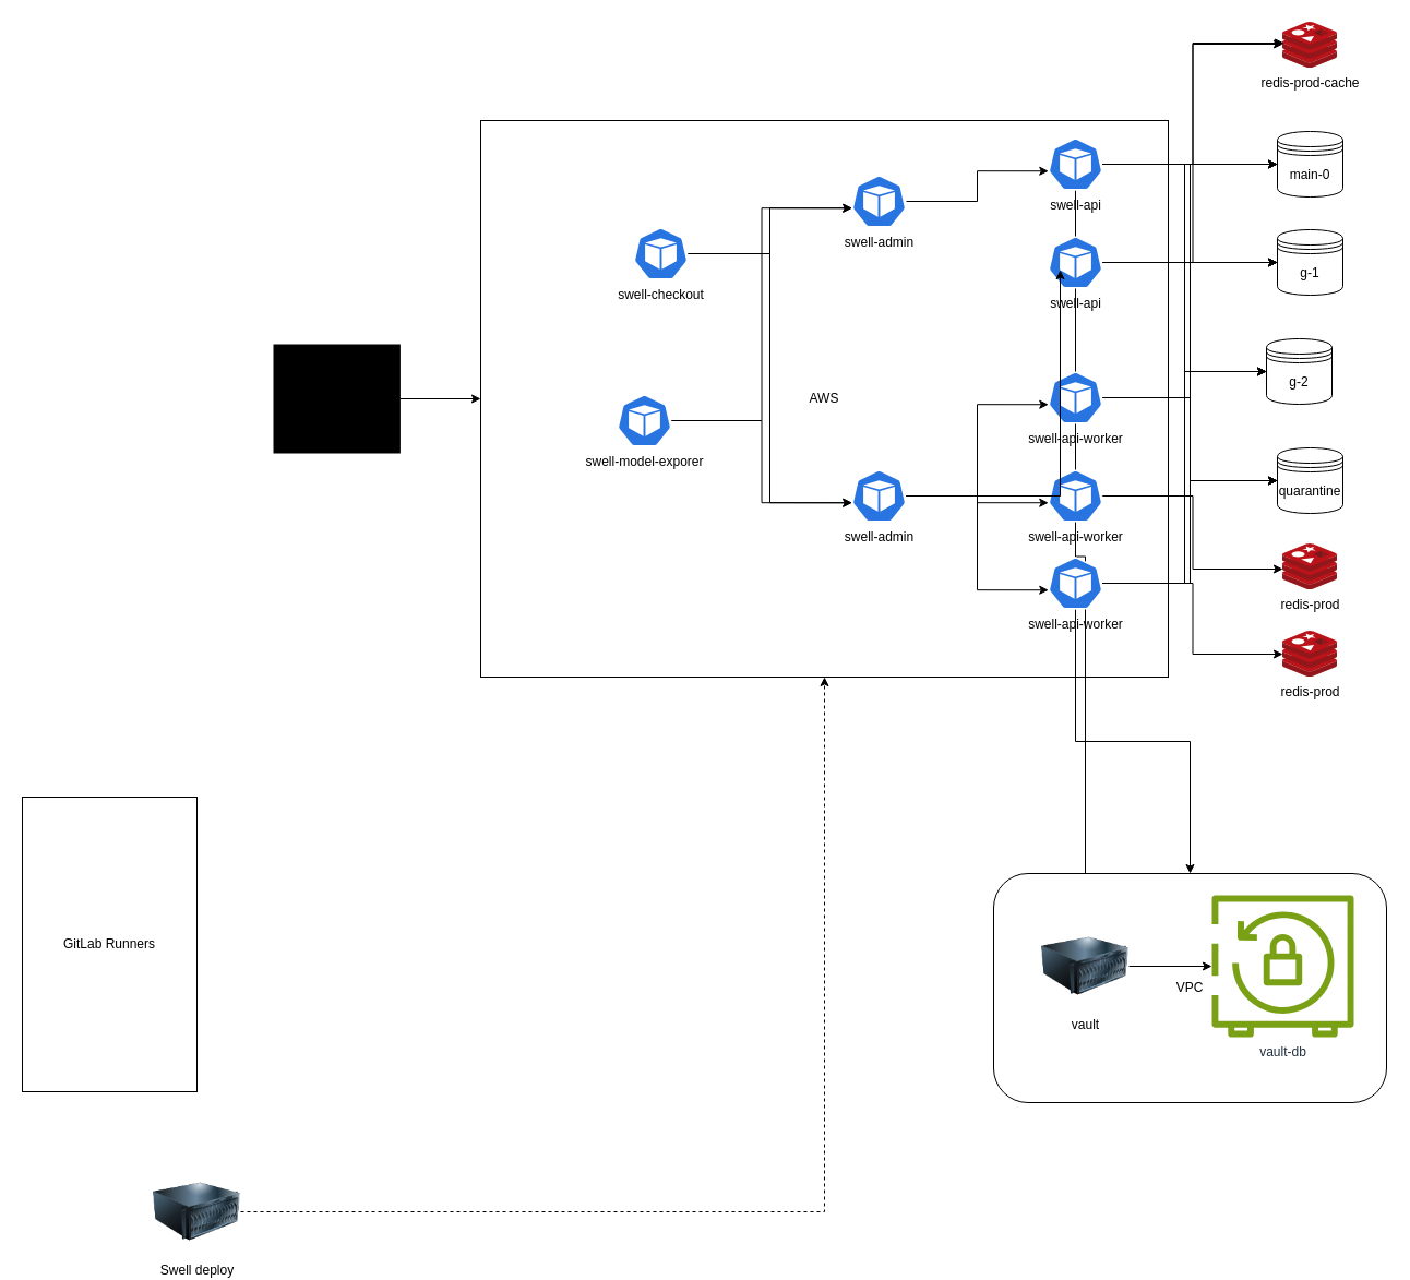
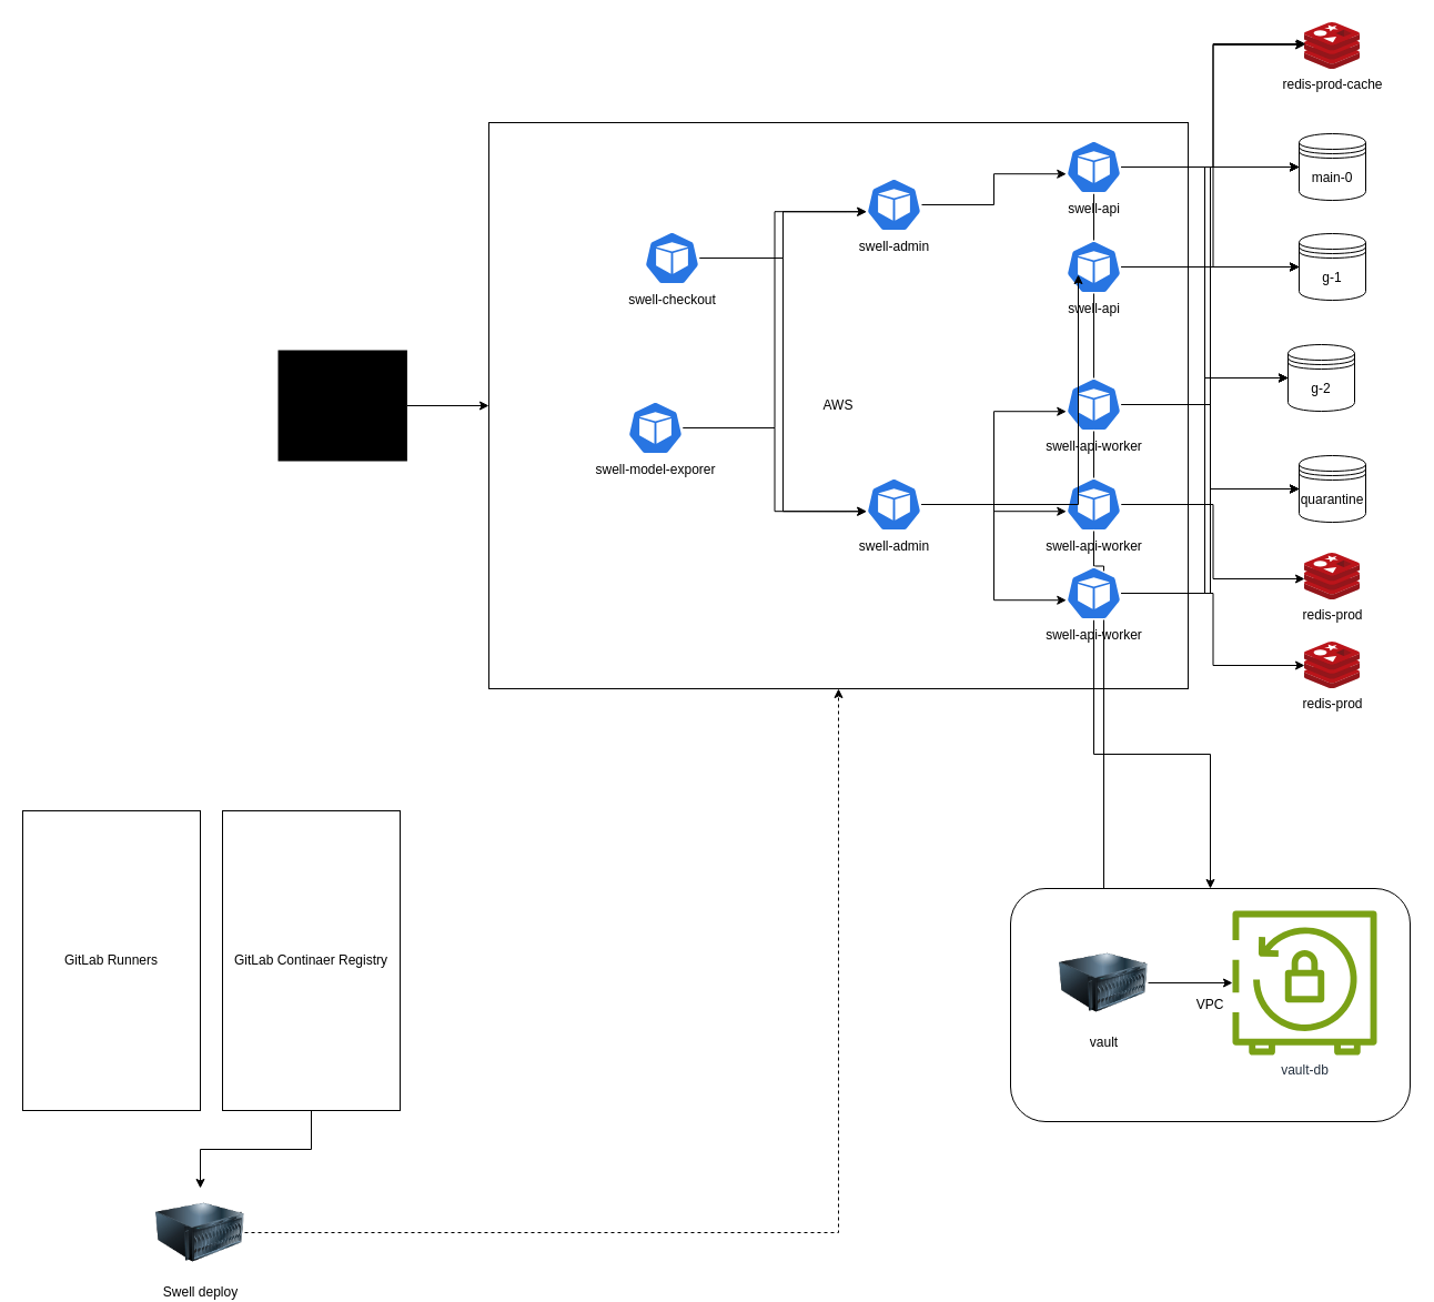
  <mxCell id="0" />
  <mxCell id="1" parent="0" />
  <mxCell id="2" value="main-0" style="shape=datastore;whiteSpace=wrap;html=1;" vertex="1" parent="1"><mxGeometry x="1170" y="120" width="60" height="60" as="geometry" /></mxCell>
  <mxCell id="3" value="g-1" style="shape=datastore;whiteSpace=wrap;html=1;" vertex="1" parent="1"><mxGeometry x="1170" y="210" width="60" height="60" as="geometry" /></mxCell>
  <mxCell id="4" value="g-2" style="shape=datastore;whiteSpace=wrap;html=1;" vertex="1" parent="1"><mxGeometry x="1160" y="310" width="60" height="60" as="geometry" /></mxCell>
  <mxCell id="5" value="quarantine" style="shape=datastore;whiteSpace=wrap;html=1;" vertex="1" parent="1"><mxGeometry x="1170" y="410" width="60" height="60" as="geometry" /></mxCell>
  <mxCell id="6" value="AWS" style="rounded=0;whiteSpace=wrap;html=1;" vertex="1" parent="1"><mxGeometry x="440" y="110" width="630" height="510" as="geometry" /></mxCell>
  <mxCell id="7" style="edgeStyle=orthogonalEdgeStyle;rounded=0;orthogonalLoop=1;jettySize=auto;html=1;entryX=0;entryY=0.5;entryDx=0;entryDy=0;" edge="1" parent="1" source="12" target="2"><mxGeometry relative="1" as="geometry" /></mxCell>
  <mxCell id="8" style="edgeStyle=orthogonalEdgeStyle;rounded=0;orthogonalLoop=1;jettySize=auto;html=1;entryX=0;entryY=0.5;entryDx=0;entryDy=0;" edge="1" parent="1" source="12" target="3"><mxGeometry relative="1" as="geometry" /></mxCell>
  <mxCell id="9" style="edgeStyle=orthogonalEdgeStyle;rounded=0;orthogonalLoop=1;jettySize=auto;html=1;entryX=0;entryY=0.5;entryDx=0;entryDy=0;" edge="1" parent="1" source="12" target="4"><mxGeometry relative="1" as="geometry" /></mxCell>
  <mxCell id="10" style="edgeStyle=orthogonalEdgeStyle;rounded=0;orthogonalLoop=1;jettySize=auto;html=1;entryX=0;entryY=0.5;entryDx=0;entryDy=0;" edge="1" parent="1" source="12" target="5"><mxGeometry relative="1" as="geometry" /></mxCell>
  <mxCell id="11" style="edgeStyle=orthogonalEdgeStyle;rounded=0;orthogonalLoop=1;jettySize=auto;html=1;" edge="1" parent="1" source="12" target="55"><mxGeometry relative="1" as="geometry" /></mxCell>
  <mxCell id="12" value="swell-api" style="aspect=fixed;sketch=0;html=1;dashed=0;whitespace=wrap;verticalLabelPosition=bottom;verticalAlign=top;fillColor=#2875E2;strokeColor=#ffffff;points=[[0.005,0.63,0],[0.1,0.2,0],[0.9,0.2,0],[0.5,0,0],[0.995,0.63,0],[0.72,0.99,0],[0.5,1,0],[0.28,0.99,0]];shape=mxgraph.kubernetes.icon2;prIcon=pod" vertex="1" parent="1"><mxGeometry x="960" y="126" width="50" height="48" as="geometry" /></mxCell>
  <mxCell id="13" style="edgeStyle=orthogonalEdgeStyle;rounded=0;orthogonalLoop=1;jettySize=auto;html=1;entryX=0;entryY=0.5;entryDx=0;entryDy=0;" edge="1" parent="1" source="17" target="2"><mxGeometry relative="1" as="geometry" /></mxCell>
  <mxCell id="14" style="edgeStyle=orthogonalEdgeStyle;rounded=0;orthogonalLoop=1;jettySize=auto;html=1;entryX=0;entryY=0.5;entryDx=0;entryDy=0;" edge="1" parent="1" source="17" target="3"><mxGeometry relative="1" as="geometry" /></mxCell>
  <mxCell id="15" style="edgeStyle=orthogonalEdgeStyle;rounded=0;orthogonalLoop=1;jettySize=auto;html=1;entryX=0;entryY=0.5;entryDx=0;entryDy=0;" edge="1" parent="1" source="17" target="4"><mxGeometry relative="1" as="geometry" /></mxCell>
  <mxCell id="16" style="edgeStyle=orthogonalEdgeStyle;rounded=0;orthogonalLoop=1;jettySize=auto;html=1;entryX=0;entryY=0.5;entryDx=0;entryDy=0;" edge="1" parent="1" source="17" target="5"><mxGeometry relative="1" as="geometry" /></mxCell>
  <mxCell id="17" value="swell-api" style="aspect=fixed;sketch=0;html=1;dashed=0;whitespace=wrap;verticalLabelPosition=bottom;verticalAlign=top;fillColor=#2875E2;strokeColor=#ffffff;points=[[0.005,0.63,0],[0.1,0.2,0],[0.9,0.2,0],[0.5,0,0],[0.995,0.63,0],[0.72,0.99,0],[0.5,1,0],[0.28,0.99,0]];shape=mxgraph.kubernetes.icon2;prIcon=pod" vertex="1" parent="1"><mxGeometry x="960" y="216" width="50" height="48" as="geometry" /></mxCell>
  <mxCell id="18" style="edgeStyle=orthogonalEdgeStyle;rounded=0;orthogonalLoop=1;jettySize=auto;html=1;entryX=0;entryY=0.5;entryDx=0;entryDy=0;" edge="1" parent="1" source="21" target="2"><mxGeometry relative="1" as="geometry" /></mxCell>
  <mxCell id="19" style="edgeStyle=orthogonalEdgeStyle;rounded=0;orthogonalLoop=1;jettySize=auto;html=1;entryX=0;entryY=0.5;entryDx=0;entryDy=0;" edge="1" parent="1" source="21" target="3"><mxGeometry relative="1" as="geometry" /></mxCell>
  <mxCell id="20" style="edgeStyle=orthogonalEdgeStyle;rounded=0;orthogonalLoop=1;jettySize=auto;html=1;entryX=0;entryY=0.5;entryDx=0;entryDy=0;" edge="1" parent="1" source="21" target="4"><mxGeometry relative="1" as="geometry" /></mxCell>
  <mxCell id="21" value="swell-api-worker" style="aspect=fixed;sketch=0;html=1;dashed=0;whitespace=wrap;verticalLabelPosition=bottom;verticalAlign=top;fillColor=#2875E2;strokeColor=#ffffff;points=[[0.005,0.63,0],[0.1,0.2,0],[0.9,0.2,0],[0.5,0,0],[0.995,0.63,0],[0.72,0.99,0],[0.5,1,0],[0.28,0.99,0]];shape=mxgraph.kubernetes.icon2;prIcon=pod" vertex="1" parent="1"><mxGeometry x="960" y="340" width="50" height="48" as="geometry" /></mxCell>
  <mxCell id="22" style="edgeStyle=orthogonalEdgeStyle;rounded=0;orthogonalLoop=1;jettySize=auto;html=1;entryX=0;entryY=0.5;entryDx=0;entryDy=0;" edge="1" parent="1" source="23" target="5"><mxGeometry relative="1" as="geometry" /></mxCell>
  <mxCell id="23" value="swell-api-worker" style="aspect=fixed;sketch=0;html=1;dashed=0;whitespace=wrap;verticalLabelPosition=bottom;verticalAlign=top;fillColor=#2875E2;strokeColor=#ffffff;points=[[0.005,0.63,0],[0.1,0.2,0],[0.9,0.2,0],[0.5,0,0],[0.995,0.63,0],[0.72,0.99,0],[0.5,1,0],[0.28,0.99,0]];shape=mxgraph.kubernetes.icon2;prIcon=pod" vertex="1" parent="1"><mxGeometry x="960" y="430" width="50" height="48" as="geometry" /></mxCell>
  <mxCell id="24" style="edgeStyle=orthogonalEdgeStyle;rounded=0;orthogonalLoop=1;jettySize=auto;html=1;entryX=0;entryY=0.5;entryDx=0;entryDy=0;" edge="1" parent="1" source="29" target="5"><mxGeometry relative="1" as="geometry" /></mxCell>
  <mxCell id="25" style="edgeStyle=orthogonalEdgeStyle;rounded=0;orthogonalLoop=1;jettySize=auto;html=1;entryX=0;entryY=0.5;entryDx=0;entryDy=0;" edge="1" parent="1" source="29" target="4"><mxGeometry relative="1" as="geometry" /></mxCell>
  <mxCell id="26" style="edgeStyle=orthogonalEdgeStyle;rounded=0;orthogonalLoop=1;jettySize=auto;html=1;entryX=0;entryY=0.5;entryDx=0;entryDy=0;" edge="1" parent="1" source="29" target="3"><mxGeometry relative="1" as="geometry" /></mxCell>
  <mxCell id="27" style="edgeStyle=orthogonalEdgeStyle;rounded=0;orthogonalLoop=1;jettySize=auto;html=1;entryX=0;entryY=0.5;entryDx=0;entryDy=0;" edge="1" parent="1" source="29" target="2"><mxGeometry relative="1" as="geometry" /></mxCell>
  <mxCell id="28" style="edgeStyle=orthogonalEdgeStyle;rounded=0;orthogonalLoop=1;jettySize=auto;html=1;entryX=0.5;entryY=0;entryDx=0;entryDy=0;" edge="1" parent="1" source="29" target="52"><mxGeometry relative="1" as="geometry" /></mxCell>
  <mxCell id="29" value="swell-api-worker" style="aspect=fixed;sketch=0;html=1;dashed=0;whitespace=wrap;verticalLabelPosition=bottom;verticalAlign=top;fillColor=#2875E2;strokeColor=#ffffff;points=[[0.005,0.63,0],[0.1,0.2,0],[0.9,0.2,0],[0.5,0,0],[0.995,0.63,0],[0.72,0.99,0],[0.5,1,0],[0.28,0.99,0]];shape=mxgraph.kubernetes.icon2;prIcon=pod" vertex="1" parent="1"><mxGeometry x="960" y="510" width="50" height="48" as="geometry" /></mxCell>
  <mxCell id="30" value="redis-prod&lt;div&gt;&lt;br&gt;&lt;/div&gt;" style="image;sketch=0;aspect=fixed;html=1;points=[];align=center;fontSize=12;image=img/lib/mscae/Cache_Redis_Product.svg;" vertex="1" parent="1"><mxGeometry x="1175" y="498" width="50" height="42" as="geometry" /></mxCell>
  <mxCell id="31" value="redis-prod-cache" style="image;sketch=0;aspect=fixed;html=1;points=[];align=center;fontSize=12;image=img/lib/mscae/Cache_Redis_Product.svg;" vertex="1" parent="1"><mxGeometry x="1175" y="20" width="50" height="42" as="geometry" /></mxCell>
  <mxCell id="32" style="edgeStyle=orthogonalEdgeStyle;rounded=0;orthogonalLoop=1;jettySize=auto;html=1;entryX=0;entryY=0.548;entryDx=0;entryDy=0;entryPerimeter=0;" edge="1" parent="1" source="23" target="30"><mxGeometry relative="1" as="geometry" /></mxCell>
  <mxCell id="33" value="redis-prod&lt;div&gt;&lt;br&gt;&lt;/div&gt;" style="image;sketch=0;aspect=fixed;html=1;points=[];align=center;fontSize=12;image=img/lib/mscae/Cache_Redis_Product.svg;" vertex="1" parent="1"><mxGeometry x="1175" y="578" width="50" height="42" as="geometry" /></mxCell>
  <mxCell id="34" style="edgeStyle=orthogonalEdgeStyle;rounded=0;orthogonalLoop=1;jettySize=auto;html=1;entryX=0;entryY=0.5;entryDx=0;entryDy=0;entryPerimeter=0;" edge="1" parent="1" source="29" target="33"><mxGeometry relative="1" as="geometry" /></mxCell>
  <mxCell id="35" style="edgeStyle=orthogonalEdgeStyle;rounded=0;orthogonalLoop=1;jettySize=auto;html=1;entryX=0.02;entryY=0.452;entryDx=0;entryDy=0;entryPerimeter=0;" edge="1" parent="1" source="12" target="31"><mxGeometry relative="1" as="geometry" /></mxCell>
  <mxCell id="36" style="edgeStyle=orthogonalEdgeStyle;rounded=0;orthogonalLoop=1;jettySize=auto;html=1;entryX=0;entryY=0.476;entryDx=0;entryDy=0;entryPerimeter=0;" edge="1" parent="1" source="17" target="31"><mxGeometry relative="1" as="geometry" /></mxCell>
  <mxCell id="37" value="swell-admin" style="aspect=fixed;sketch=0;html=1;dashed=0;whitespace=wrap;verticalLabelPosition=bottom;verticalAlign=top;fillColor=#2875E2;strokeColor=#ffffff;points=[[0.005,0.63,0],[0.1,0.2,0],[0.9,0.2,0],[0.5,0,0],[0.995,0.63,0],[0.72,0.99,0],[0.5,1,0],[0.28,0.99,0]];shape=mxgraph.kubernetes.icon2;prIcon=pod" vertex="1" parent="1"><mxGeometry x="780" y="160" width="50" height="48" as="geometry" /></mxCell>
  <mxCell id="38" value="swell-admin" style="aspect=fixed;sketch=0;html=1;dashed=0;whitespace=wrap;verticalLabelPosition=bottom;verticalAlign=top;fillColor=#2875E2;strokeColor=#ffffff;points=[[0.005,0.63,0],[0.1,0.2,0],[0.9,0.2,0],[0.5,0,0],[0.995,0.63,0],[0.72,0.99,0],[0.5,1,0],[0.28,0.99,0]];shape=mxgraph.kubernetes.icon2;prIcon=pod" vertex="1" parent="1"><mxGeometry x="780" y="430" width="50" height="48" as="geometry" /></mxCell>
  <mxCell id="39" style="edgeStyle=orthogonalEdgeStyle;rounded=0;orthogonalLoop=1;jettySize=auto;html=1;entryX=0.005;entryY=0.63;entryDx=0;entryDy=0;entryPerimeter=0;" edge="1" parent="1" source="37" target="12"><mxGeometry relative="1" as="geometry" /></mxCell>
  <mxCell id="40" style="edgeStyle=orthogonalEdgeStyle;rounded=0;orthogonalLoop=1;jettySize=auto;html=1;entryX=0.22;entryY=0.646;entryDx=0;entryDy=0;entryPerimeter=0;" edge="1" parent="1" source="38" target="17"><mxGeometry relative="1" as="geometry" /></mxCell>
  <mxCell id="41" style="edgeStyle=orthogonalEdgeStyle;rounded=0;orthogonalLoop=1;jettySize=auto;html=1;entryX=0.005;entryY=0.63;entryDx=0;entryDy=0;entryPerimeter=0;" edge="1" parent="1" source="38" target="21"><mxGeometry relative="1" as="geometry" /></mxCell>
  <mxCell id="42" style="edgeStyle=orthogonalEdgeStyle;rounded=0;orthogonalLoop=1;jettySize=auto;html=1;entryX=0.005;entryY=0.63;entryDx=0;entryDy=0;entryPerimeter=0;" edge="1" parent="1" source="38" target="23"><mxGeometry relative="1" as="geometry" /></mxCell>
  <mxCell id="43" style="edgeStyle=orthogonalEdgeStyle;rounded=0;orthogonalLoop=1;jettySize=auto;html=1;entryX=0.005;entryY=0.63;entryDx=0;entryDy=0;entryPerimeter=0;" edge="1" parent="1" source="38" target="29"><mxGeometry relative="1" as="geometry" /></mxCell>
  <mxCell id="44" style="edgeStyle=orthogonalEdgeStyle;rounded=0;orthogonalLoop=1;jettySize=auto;html=1;entryX=0;entryY=0.5;entryDx=0;entryDy=0;" edge="1" parent="1" source="45" target="6"><mxGeometry relative="1" as="geometry" /></mxCell>
  <mxCell id="45" value="" style="sketch=0;verticalLabelPosition=bottom;sketch=0;aspect=fixed;html=1;verticalAlign=top;strokeColor=none;fillColor=#000000;align=center;outlineConnect=0;pointerEvents=1;shape=mxgraph.citrix2.citrix_enterprise_browser;" vertex="1" parent="1"><mxGeometry x="250" y="315" width="116.4" height="100" as="geometry" /></mxCell>
  <mxCell id="46" value="swell-checkout" style="aspect=fixed;sketch=0;html=1;dashed=0;whitespace=wrap;verticalLabelPosition=bottom;verticalAlign=top;fillColor=#2875E2;strokeColor=#ffffff;points=[[0.005,0.63,0],[0.1,0.2,0],[0.9,0.2,0],[0.5,0,0],[0.995,0.63,0],[0.72,0.99,0],[0.5,1,0],[0.28,0.99,0]];shape=mxgraph.kubernetes.icon2;prIcon=pod" vertex="1" parent="1"><mxGeometry y="208" width="50" height="48" as="geometry" x="580" /></mxCell>
  <mxCell id="47" style="edgeStyle=orthogonalEdgeStyle;rounded=0;orthogonalLoop=1;jettySize=auto;html=1;entryX=0.005;entryY=0.63;entryDx=0;entryDy=0;entryPerimeter=0;" edge="1" parent="1" source="46" target="37"><mxGeometry relative="1" as="geometry" /></mxCell>
  <mxCell id="48" style="edgeStyle=orthogonalEdgeStyle;rounded=0;orthogonalLoop=1;jettySize=auto;html=1;entryX=0.005;entryY=0.63;entryDx=0;entryDy=0;entryPerimeter=0;" edge="1" parent="1" source="46" target="38"><mxGeometry relative="1" as="geometry" /></mxCell>
  <mxCell id="49" value="swell-model-exporer" style="aspect=fixed;sketch=0;html=1;dashed=0;whitespace=wrap;verticalLabelPosition=bottom;verticalAlign=top;fillColor=#2875E2;strokeColor=#ffffff;points=[[0.005,0.63,0],[0.1,0.2,0],[0.9,0.2,0],[0.5,0,0],[0.995,0.63,0],[0.72,0.99,0],[0.5,1,0],[0.28,0.99,0]];shape=mxgraph.kubernetes.icon2;prIcon=pod" vertex="1" parent="1"><mxGeometry x="565" y="361" width="50" height="48" as="geometry" /></mxCell>
  <mxCell id="50" style="edgeStyle=orthogonalEdgeStyle;rounded=0;orthogonalLoop=1;jettySize=auto;html=1;entryX=0.005;entryY=0.63;entryDx=0;entryDy=0;entryPerimeter=0;" edge="1" parent="1" source="49" target="37"><mxGeometry relative="1" as="geometry" /></mxCell>
  <mxCell id="51" style="edgeStyle=orthogonalEdgeStyle;rounded=0;orthogonalLoop=1;jettySize=auto;html=1;entryX=0.005;entryY=0.63;entryDx=0;entryDy=0;entryPerimeter=0;" edge="1" parent="1" source="49" target="38"><mxGeometry relative="1" as="geometry" /></mxCell>
  <mxCell id="52" value="VPC" style="rounded=1;whiteSpace=wrap;html=1;" vertex="1" parent="1"><mxGeometry x="910" y="800" width="360" height="210" as="geometry" /></mxCell>
  <mxCell id="53" value="vault-db" style="sketch=0;outlineConnect=0;fontColor=#232F3E;gradientColor=none;fillColor=#7AA116;strokeColor=none;dashed=0;verticalLabelPosition=bottom;verticalAlign=top;align=center;html=1;fontSize=12;fontStyle=0;aspect=fixed;pointerEvents=1;shape=mxgraph.aws4.aws_backup_vault_lock;" vertex="1" parent="1"><mxGeometry x="1110" y="820" width="130" height="130" as="geometry" /></mxCell>
  <mxCell id="54" style="edgeStyle=orthogonalEdgeStyle;rounded=0;orthogonalLoop=1;jettySize=auto;html=1;" edge="1" parent="1" source="55" target="53"><mxGeometry relative="1" as="geometry" /></mxCell>
  <mxCell id="55" value="vault" style="image;html=1;image=img/lib/clip_art/computers/Server_128x128.png" vertex="1" parent="1"><mxGeometry x="954" y="845" width="80" height="80" as="geometry" /></mxCell>
  <mxCell id="56" value="GitLab Runners" style="rounded=0;whiteSpace=wrap;html=1;" vertex="1" parent="1"><mxGeometry x="20" y="730" width="160" height="270" as="geometry" /></mxCell>
+ <mxCell id="57" style="edgeStyle=orthogonalEdgeStyle;rounded=0;orthogonalLoop=1;jettySize=auto;html=1;entryX=0.5;entryY=0;entryDx=0;entryDy=0;" edge="1" parent="1" source="58" target="60"><mxGeometry relative="1" as="geometry" /></mxCell>
+ <mxCell id="58" value="GitLab Continaer Registry" style="rounded=0;whiteSpace=wrap;html=1;" vertex="1" parent="1"><mxGeometry x="200" y="730" width="160" height="270" as="geometry" /></mxCell>
  <mxCell id="59" style="edgeStyle=orthogonalEdgeStyle;rounded=0;orthogonalLoop=1;jettySize=auto;html=1;exitX=1;exitY=0.5;exitDx=0;exitDy=0;dashed=1;" edge="1" parent="1" source="60" target="6"><mxGeometry relative="1" as="geometry" /></mxCell>
  <mxCell id="60" value="Swell deploy" style="image;html=1;image=img/lib/clip_art/computers/Server_128x128.png" vertex="1" parent="1"><mxGeometry x="140" y="1070" width="80" height="80" as="geometry" /></mxCell>
